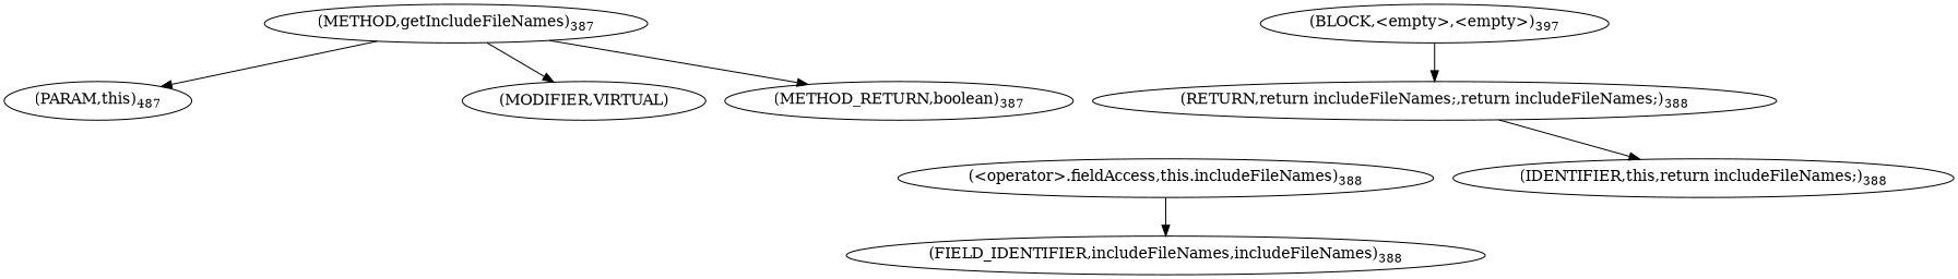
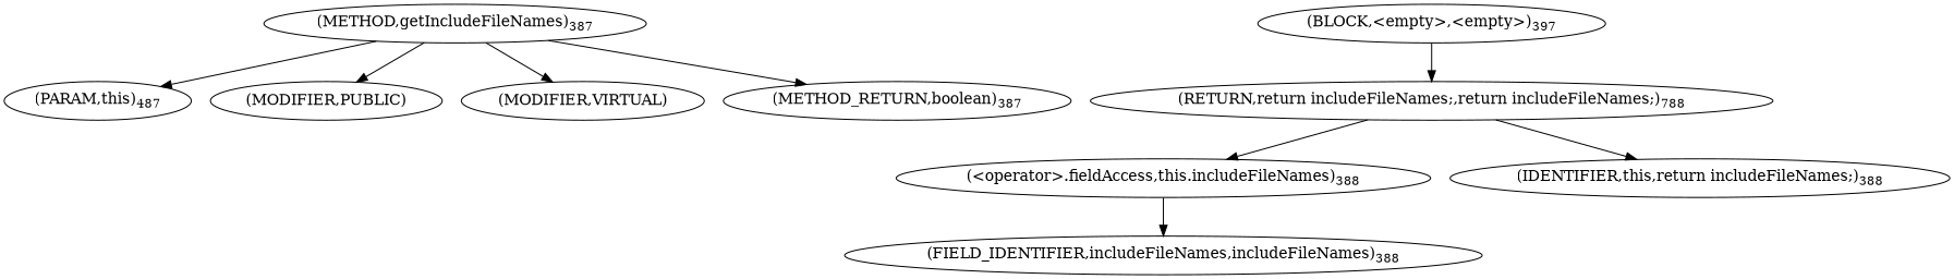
  digraph {
    n1 [label=<(METHOD,getIncludeFileNames)<SUB>387</SUB>>]
    n2 [label=<(PARAM,this)<SUB>487</SUB>>]
+   n3 [label=<(MODIFIER,PUBLIC)>]
    n4 [label=<(MODIFIER,VIRTUAL)>]
    n5 [label=<(METHOD_RETURN,boolean)<SUB>387</SUB>>]
    n6 [label=<(BLOCK,&lt;empty&gt;,&lt;empty&gt;)<SUB>397</SUB>>]
-   n7 [label=<(RETURN,return includeFileNames;,return includeFileNames;)<SUB>388</SUB>>]
+   n7 [label=<(RETURN,return includeFileNames;,return includeFileNames;)<SUB>788</SUB>>]
    n8 [label=<(&lt;operator&gt;.fieldAccess,this.includeFileNames)<SUB>388</SUB>>]
    n9 [label=<(IDENTIFIER,this,return includeFileNames;)<SUB>388</SUB>>]
    n10 [label=<(FIELD_IDENTIFIER,includeFileNames,includeFileNames)<SUB>388</SUB>>]
    n1 -> n2
+   n1 -> n3
    n1 -> n4
    n1 -> n5
    n6 -> n7
+   n7 -> n8
    n7 -> n9
    n8 -> n10
  }
